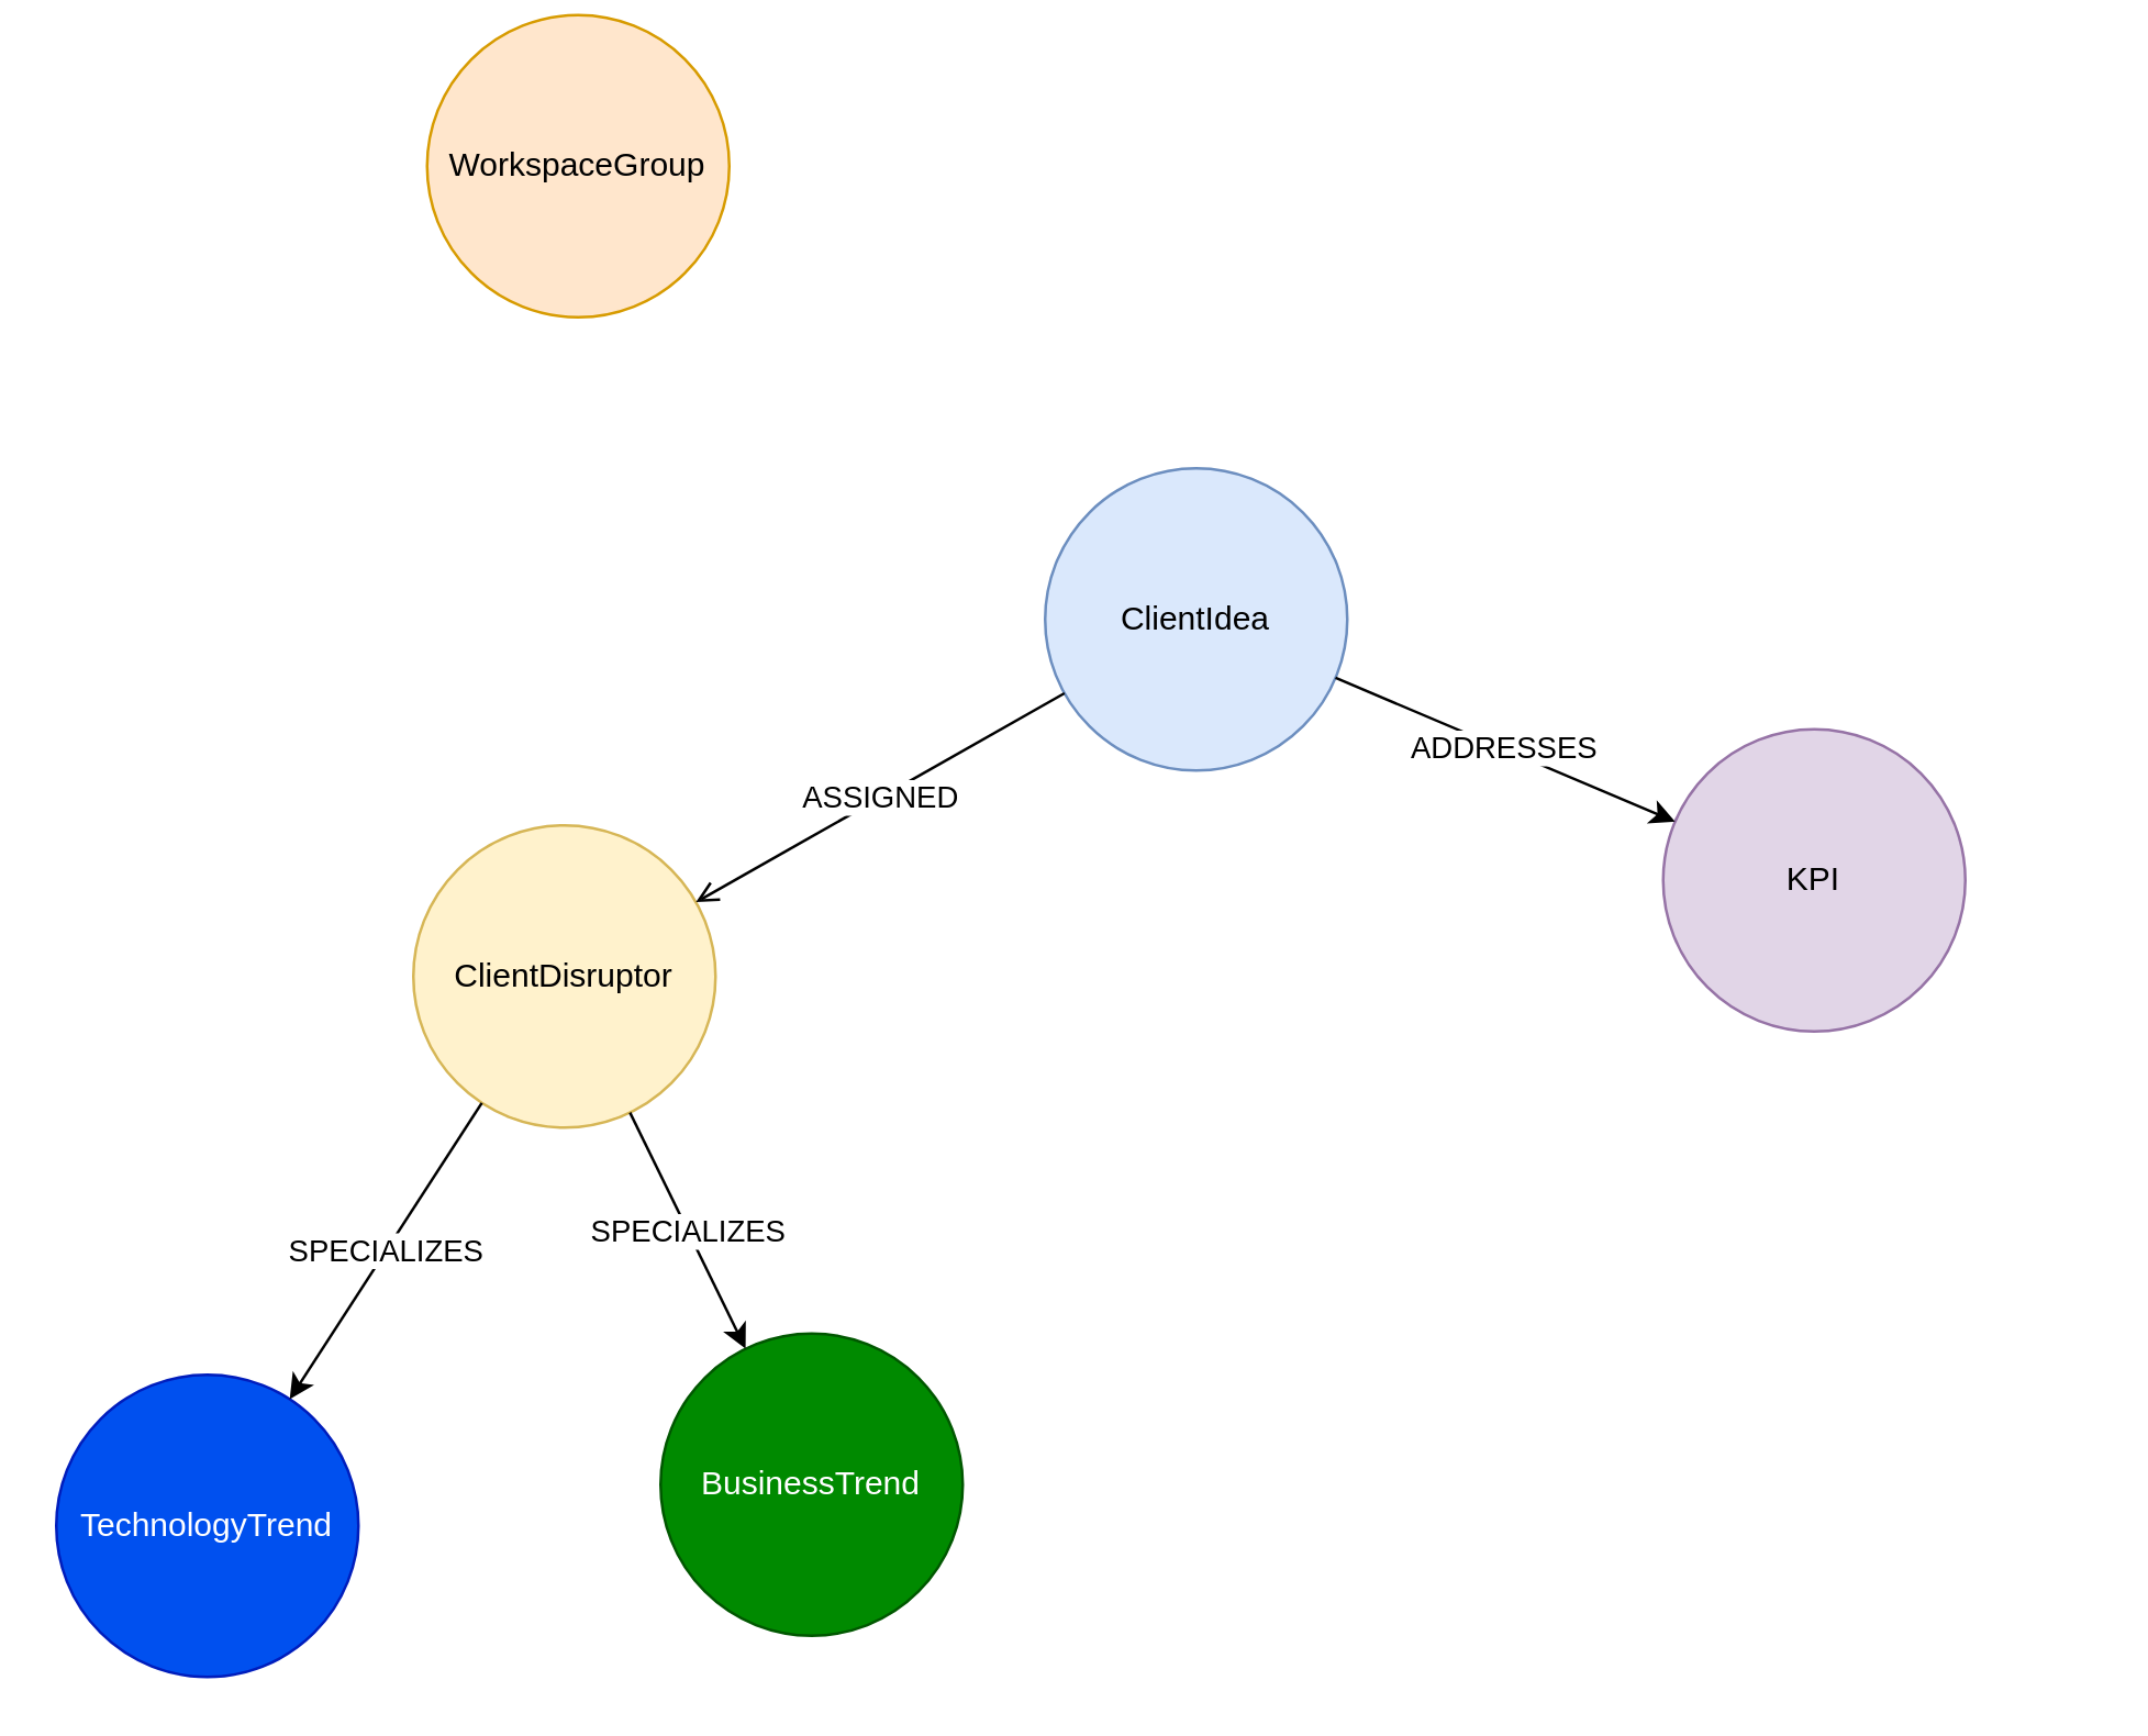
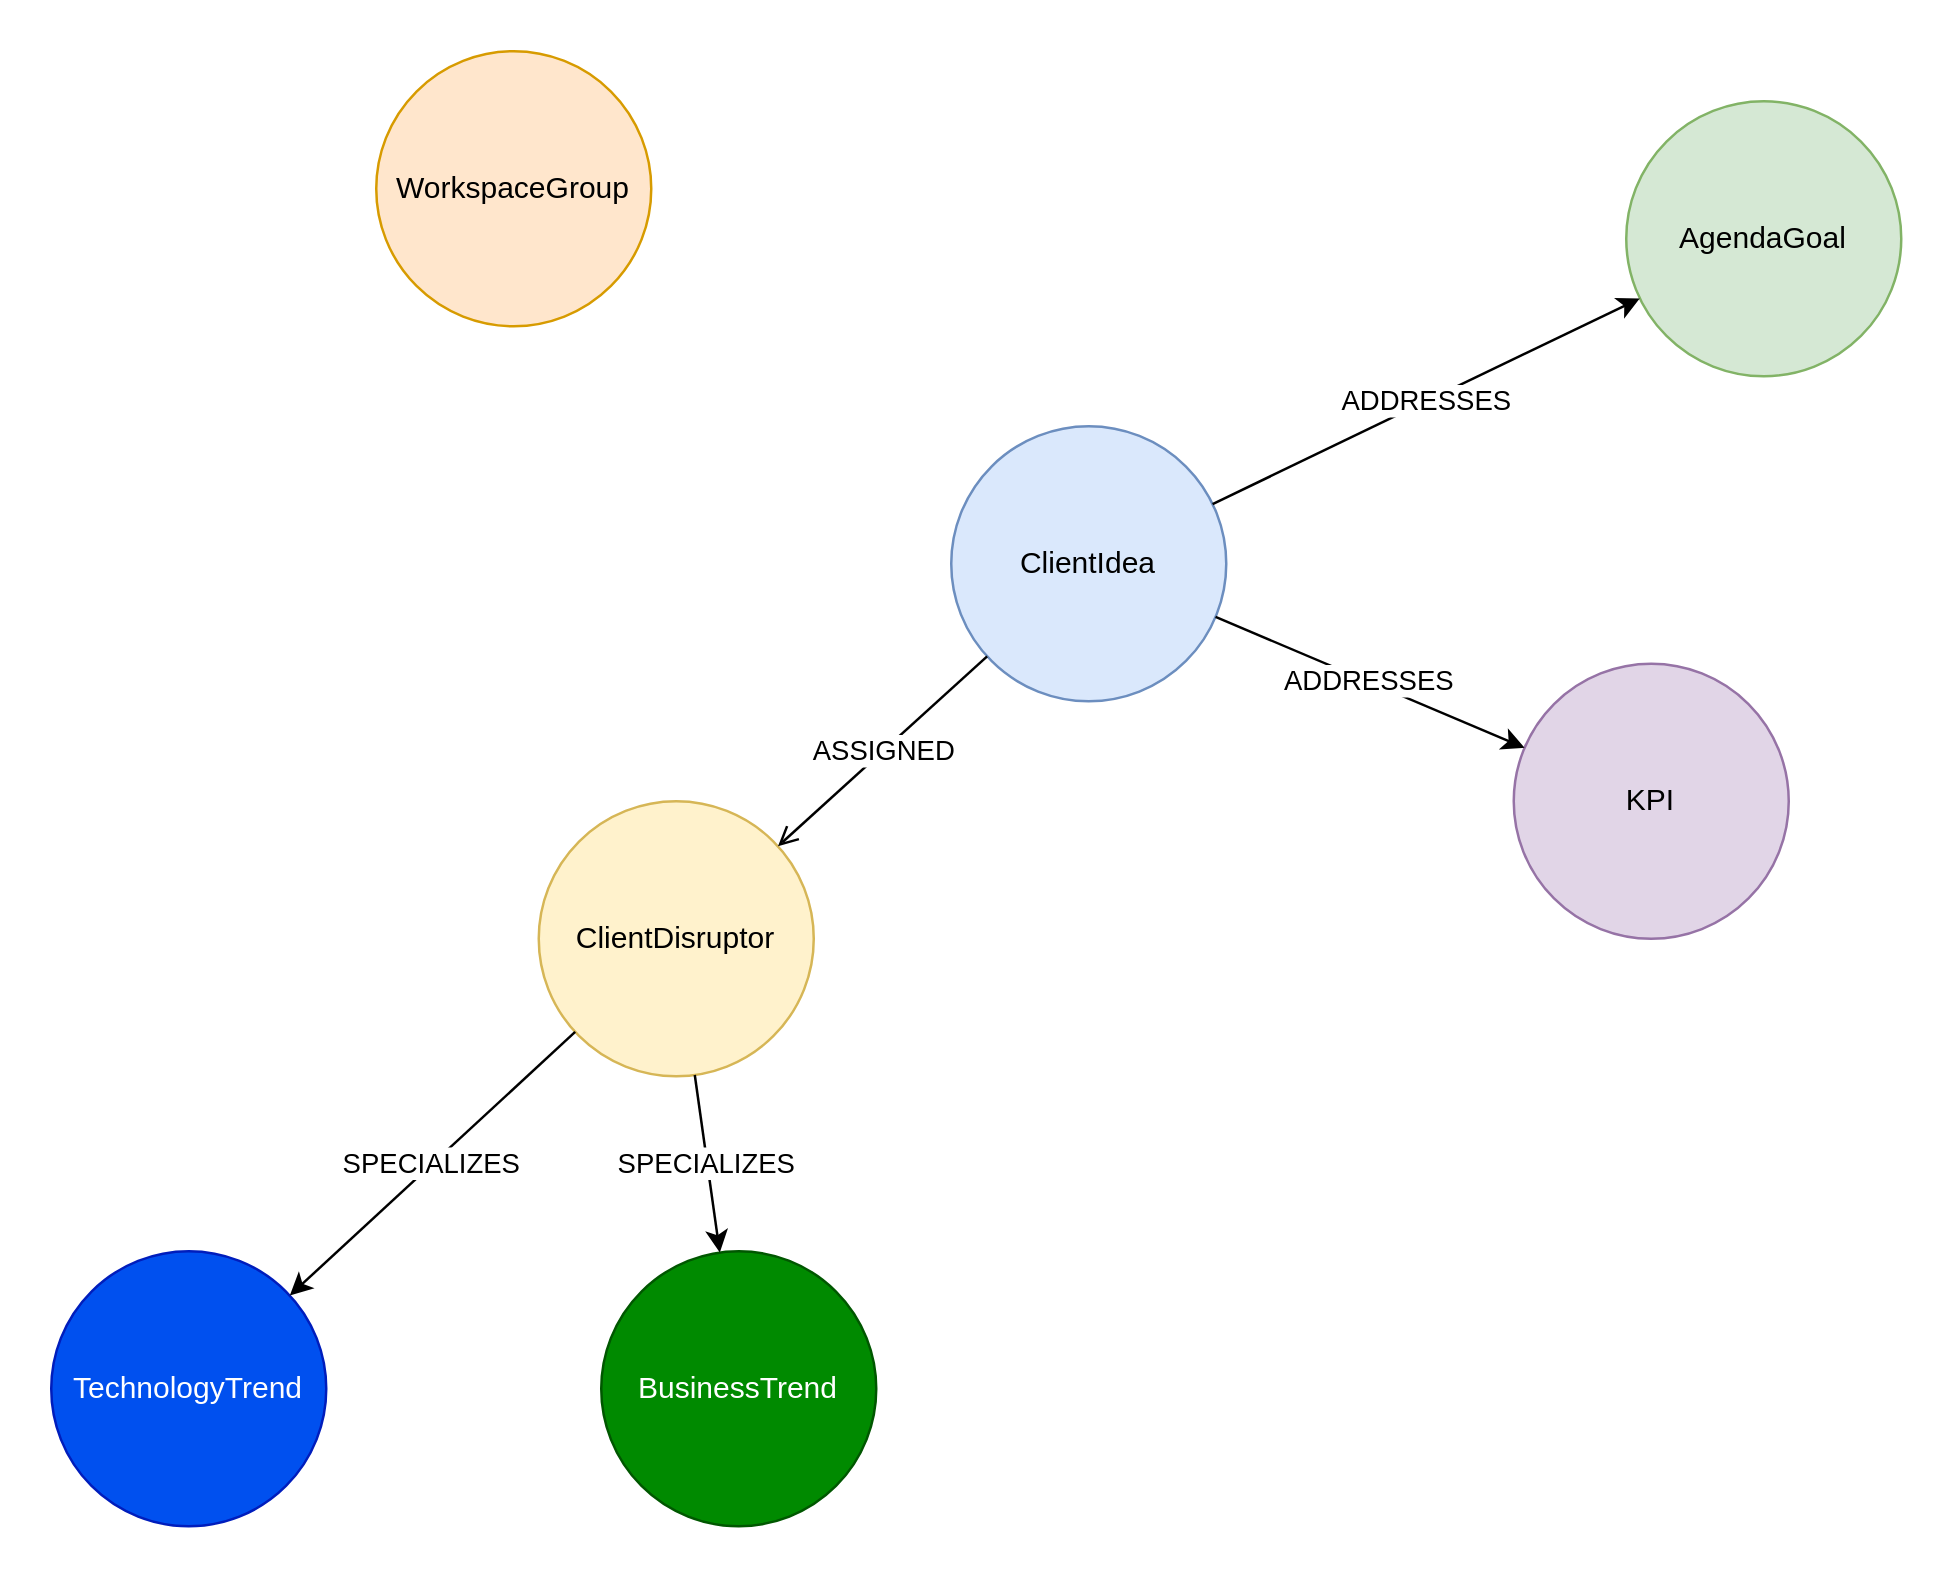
  <mxCell id="0" />
  <mxCell id="1" parent="0" />
- <mxCell id="2" value="WorkspaceGroup" style="ellipse;whiteSpace=wrap;html=1;aspect=fixed;fillColor=#ffe6cc;strokeColor=#d79b00;" vertex="1" parent="1"><mxGeometry x="155" y="5" width="110" height="110" as="geometry" /></mxCell>
+ <mxCell id="2" value="WorkspaceGroup" style="ellipse;whiteSpace=wrap;html=1;aspect=fixed;fillColor=#ffe6cc;strokeColor=#d79b00;" vertex="1" parent="1"><mxGeometry x="150" y="20" width="110" height="110" as="geometry" /></mxCell>
  <mxCell id="3" value="ClientIdea" style="ellipse;whiteSpace=wrap;html=1;aspect=fixed;fillColor=#dae8fc;strokeColor=#6c8ebf;" vertex="1" parent="1"><mxGeometry x="380" y="170" width="110" height="110" as="geometry" /></mxCell>
+ <mxCell id="4" value="AgendaGoal" style="ellipse;whiteSpace=wrap;html=1;aspect=fixed;fillColor=#d5e8d4;strokeColor=#82b366;" vertex="1" parent="1"><mxGeometry x="650" y="40" width="110" height="110" as="geometry" /></mxCell>
  <mxCell id="5" value="KPI" style="ellipse;whiteSpace=wrap;html=1;aspect=fixed;fillColor=#e1d5e7;strokeColor=#9673a6;" vertex="1" parent="1"><mxGeometry x="605" y="265" width="110" height="110" as="geometry" /></mxCell>
+ <mxCell id="6" value="ADDRESSES" style="endArrow=classic;html=1;" edge="1" parent="1" source="3" target="4"><mxGeometry width="50" height="50" relative="1" as="geometry"><mxPoint x="400" y="207" as="sourcePoint" /><mxPoint x="222.316" y="103.039" as="targetPoint" /></mxGeometry></mxCell>
  <mxCell id="7" value="ADDRESSES" style="endArrow=classic;html=1;" edge="1" parent="1" source="3" target="5"><mxGeometry width="50" height="50" relative="1" as="geometry"><mxPoint x="494.549" y="211.127" as="sourcePoint" /><mxPoint x="665.445" y="128.86" as="targetPoint" /></mxGeometry></mxCell>
- <mxCell id="8" value="ClientDisruptor" style="ellipse;whiteSpace=wrap;html=1;aspect=fixed;fillColor=#fff2cc;strokeColor=#d6b656;" vertex="1" parent="1"><mxGeometry x="150" y="300" width="110" height="110" as="geometry" /></mxCell>
+ <mxCell id="8" value="ClientDisruptor" style="ellipse;whiteSpace=wrap;html=1;aspect=fixed;fillColor=#fff2cc;strokeColor=#d6b656;" vertex="1" parent="1"><mxGeometry x="215" y="320" width="110" height="110" as="geometry" /></mxCell>
  <mxCell id="9" value="ASSIGNED" style="endArrow=open;html=1;" edge="1" parent="1" source="3" target="8"><mxGeometry width="50" height="50" relative="1" as="geometry"><mxPoint x="495.007" y="257.898" as="sourcePoint" /><mxPoint x="635.001" y="322.084" as="targetPoint" /></mxGeometry></mxCell>
- <mxCell id="10" value="BusinessTrend" style="ellipse;whiteSpace=wrap;html=1;aspect=fixed;fillColor=#008a00;strokeColor=#005700;fontColor=#ffffff;" vertex="1" parent="1"><mxGeometry x="240" y="485" width="110" height="110" as="geometry" /></mxCell>
+ <mxCell id="10" value="BusinessTrend" style="ellipse;whiteSpace=wrap;html=1;aspect=fixed;fillColor=#008a00;strokeColor=#005700;fontColor=#ffffff;" vertex="1" parent="1"><mxGeometry x="240" y="500" width="110" height="110" as="geometry" /></mxCell>
  <mxCell id="11" value="SPECIALIZES" style="endArrow=classic;html=1;" edge="1" parent="1" source="8" target="10"><mxGeometry width="50" height="50" relative="1" as="geometry"><mxPoint x="397.021" y="261.889" as="sourcePoint" /><mxPoint x="262.881" y="337.937" as="targetPoint" /></mxGeometry></mxCell>
  <mxCell id="12" value="TechnologyTrend" style="ellipse;whiteSpace=wrap;html=1;aspect=fixed;fillColor=#0050ef;strokeColor=#001DBC;fontColor=#ffffff;" vertex="1" parent="1"><mxGeometry x="20" y="500" width="110" height="110" as="geometry" /></mxCell>
  <mxCell id="13" value="SPECIALIZES" style="endArrow=classic;html=1;" edge="1" parent="1" source="8" target="12"><mxGeometry width="50" height="50" relative="1" as="geometry"><mxPoint x="215" y="420" as="sourcePoint" /><mxPoint x="215" y="510" as="targetPoint" /></mxGeometry></mxCell>
